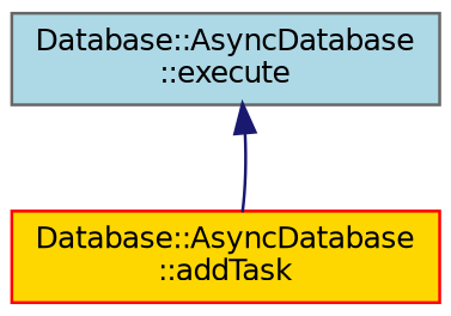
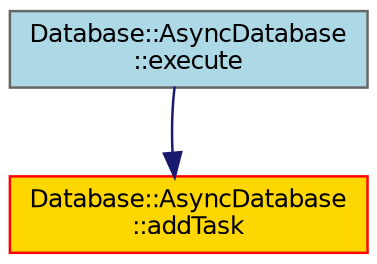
  digraph {
    rankdir=TB
    node [fontname=Helvetica fontsize=10 shape=record style=filled]
    n1 [color=gray40 fillcolor=lightblue fontcolor=black height=0.2 label="Database::AsyncDatabase\l::execute" width=0.4]
    n2 [color=red fillcolor=gold height=0.2 label="Database::AsyncDatabase\l::addTask" width=0.4]
-   n2 -> n1 [color=midnightblue fontname=Helvetica fontsize=10 labelfontname=Helvetica labelfontsize=10 style=solid]
+   n1 -> n2 [color=midnightblue fontname=Helvetica fontsize=10 labelfontname=Helvetica labelfontsize=10 style=solid]
  }
